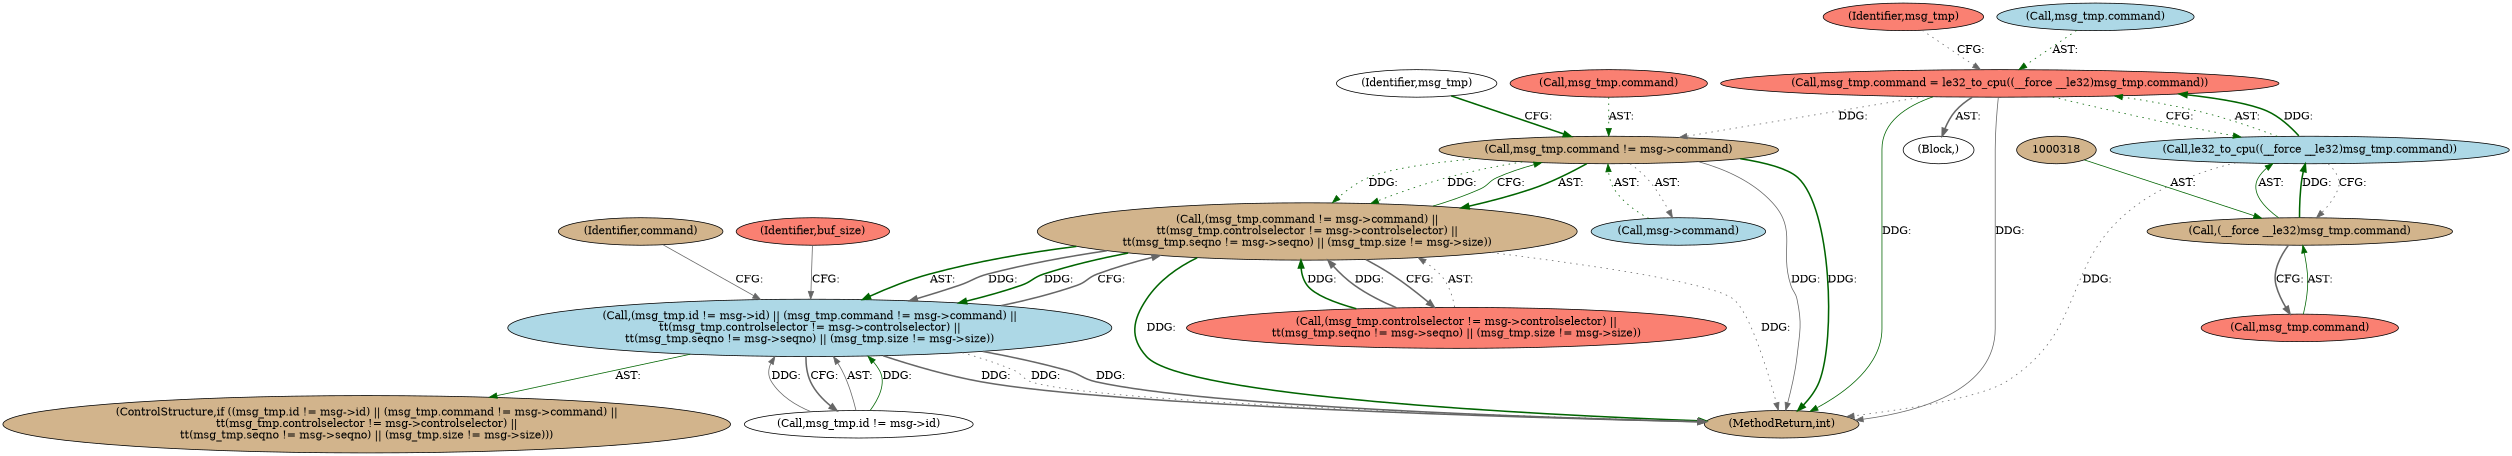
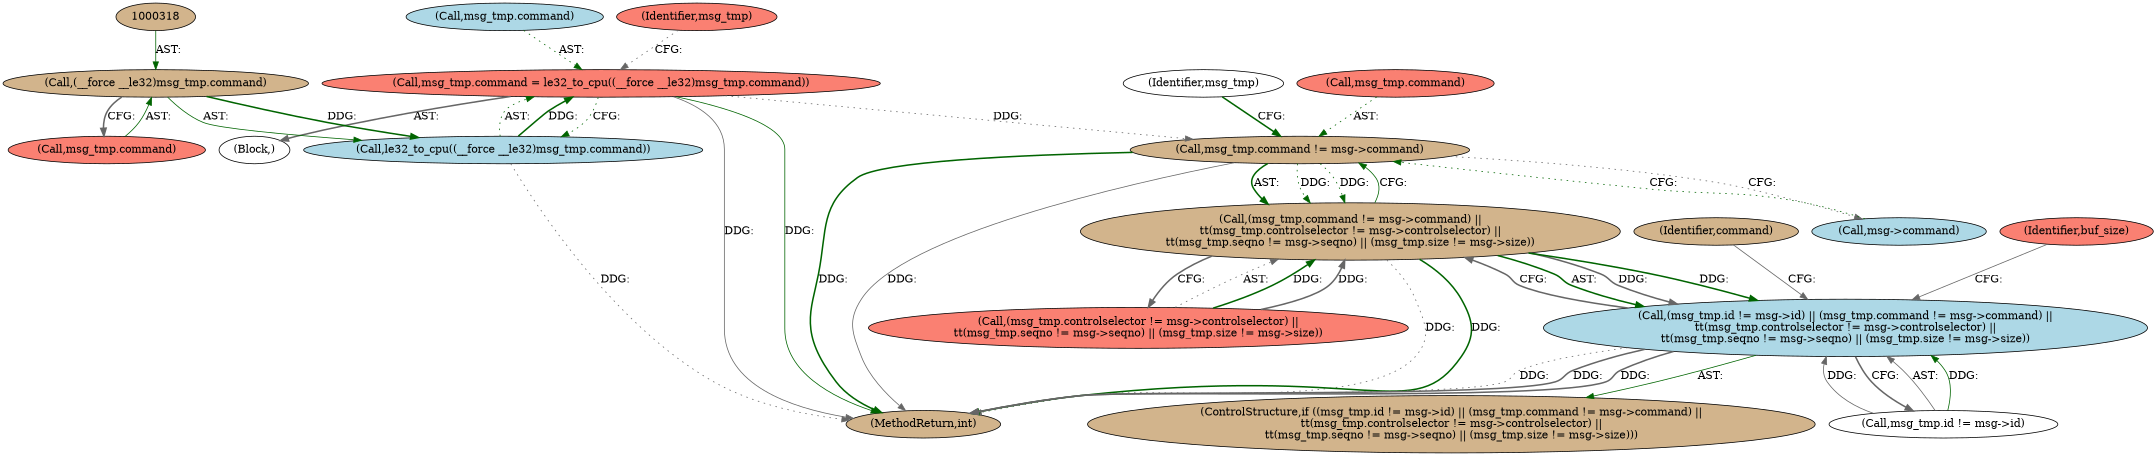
  digraph {
    node [fillcolor=tan style=filled]
    edge [color=darkgreen style=bold]
    n1 [label="(Call,msg_tmp.command != msg->command)"]
    n2 [label="(Call,(msg_tmp.command != msg->command) ||\n\t\t(msg_tmp.controlselector != msg->controlselector) ||\n\t\t(msg_tmp.seqno != msg->seqno) || (msg_tmp.size != msg->size))"]
    n3 [label="(MethodReturn,int)"]
    n4 [fillcolor=lightblue label="(Call,msg->command)"]
    n5 [fillcolor=lightblue label="(Call,(msg_tmp.id != msg->id) || (msg_tmp.command != msg->command) ||\n\t\t(msg_tmp.controlselector != msg->controlselector) ||\n\t\t(msg_tmp.seqno != msg->seqno) || (msg_tmp.size != msg->size))"]
    n6 [fillcolor=salmon label="(Call,(msg_tmp.controlselector != msg->controlselector) ||\n\t\t(msg_tmp.seqno != msg->seqno) || (msg_tmp.size != msg->size))"]
    n7 [fillcolor=salmon label="(Call,msg_tmp.command = le32_to_cpu((__force __le32)msg_tmp.command))"]
    n8 [fillcolor=lightblue label="(Call,le32_to_cpu((__force __le32)msg_tmp.command))"]
    n9 [fillcolor=white label="(Block,)"]
    n10 [label="(Call,(__force __le32)msg_tmp.command)"]
    n11 [fillcolor=salmon label="(Call,msg_tmp.command)"]
    n12 [label="(ControlStructure,if ((msg_tmp.id != msg->id) || (msg_tmp.command != msg->command) ||\n\t\t(msg_tmp.controlselector != msg->controlselector) ||\n\t\t(msg_tmp.seqno != msg->seqno) || (msg_tmp.size != msg->size)))"]
    n13 [fillcolor=white label="(Call,msg_tmp.id != msg->id)"]
    n14 [label="(Identifier,command)"]
    n15 [fillcolor=white label="(Identifier,msg_tmp)"]
    n16 [fillcolor=salmon label="(Identifier,msg_tmp)"]
    n17 [fillcolor=lightblue label="(Call,msg_tmp.command)"]
    n18 [fillcolor=salmon label="(Identifier,buf_size)"]
    n19 [fillcolor=salmon label="(Call,msg_tmp.command)"]
    1000318
    n1 -> n2 [label="AST: "]
    n1 -> n2 [label="DDG: " style=dotted]
    n1 -> n2 [label="DDG: " style=dotted]
    n1 -> n3 [label="DDG: "]
    n1 -> n3 [color=gray40 label="DDG: " style=solid]
-   n1 -> n4 [color=gray40 label="AST: " style=dotted]
+   n1 -> n4 [color=gray40 label="CFG: " style=dotted]
    n2 -> n1 [label="CFG: " style=solid]
    n2 -> n3 [color=gray40 label="DDG: " style=dotted]
    n2 -> n3 [label="DDG: "]
    n2 -> n5 [label="AST: "]
    n2 -> n5 [color=gray40 label="DDG: "]
    n2 -> n5 [label="DDG: "]
    n2 -> n6 [color=gray40 label="CFG: "]
-   n4 -> n1 [label="AST: " style=dotted]
+   n4 -> n1 [label="CFG: " style=dotted]
    n5 -> n2 [color=gray40 label="CFG: "]
    n5 -> n3 [color=gray40 label="DDG: "]
    n5 -> n3 [color=gray40 label="DDG: "]
    n5 -> n3 [color=gray40 label="DDG: " style=dotted]
    n5 -> n12 [label="AST: " style=solid]
    n5 -> n13 [color=gray40 label="CFG: "]
    n6 -> n2 [color=gray40 label="AST: " style=dotted]
    n6 -> n2 [label="DDG: "]
    n6 -> n2 [color=gray40 label="DDG: "]
    n7 -> n1 [color=gray40 label="DDG: " style=dotted]
    n7 -> n3 [color=gray40 label="DDG: " style=solid]
    n7 -> n3 [label="DDG: " style=solid]
    n7 -> n8 [label="CFG: " style=dotted]
    n7 -> n9 [color=gray40 label="AST: "]
    n8 -> n3 [color=gray40 label="DDG: " style=dotted]
    n8 -> n7 [label="AST: " style=dotted]
    n8 -> n7 [label="DDG: "]
-   n8 -> n10 [color=gray40 label="CFG: " style=dotted]
    n10 -> n8 [label="AST: " style=solid]
    n10 -> n8 [label="DDG: "]
    n10 -> n11 [color=gray40 label="CFG: "]
    n11 -> n10 [label="AST: " style=solid]
    n13 -> n5 [color=gray40 label="AST: " style=solid]
    n13 -> n5 [label="DDG: " style=solid]
    n13 -> n5 [color=gray40 label="DDG: " style=solid]
    n14 -> n5 [color=gray40 label="CFG: " style=solid]
    n15 -> n1 [label="CFG: "]
    n16 -> n7 [color=gray40 label="CFG: " style=dotted]
    n17 -> n7 [label="AST: " style=dotted]
    n18 -> n5 [color=gray40 label="CFG: " style=solid]
    n19 -> n1 [label="AST: " style=dotted]
    1000318 -> n10 [label="AST: " style=solid]
  }
